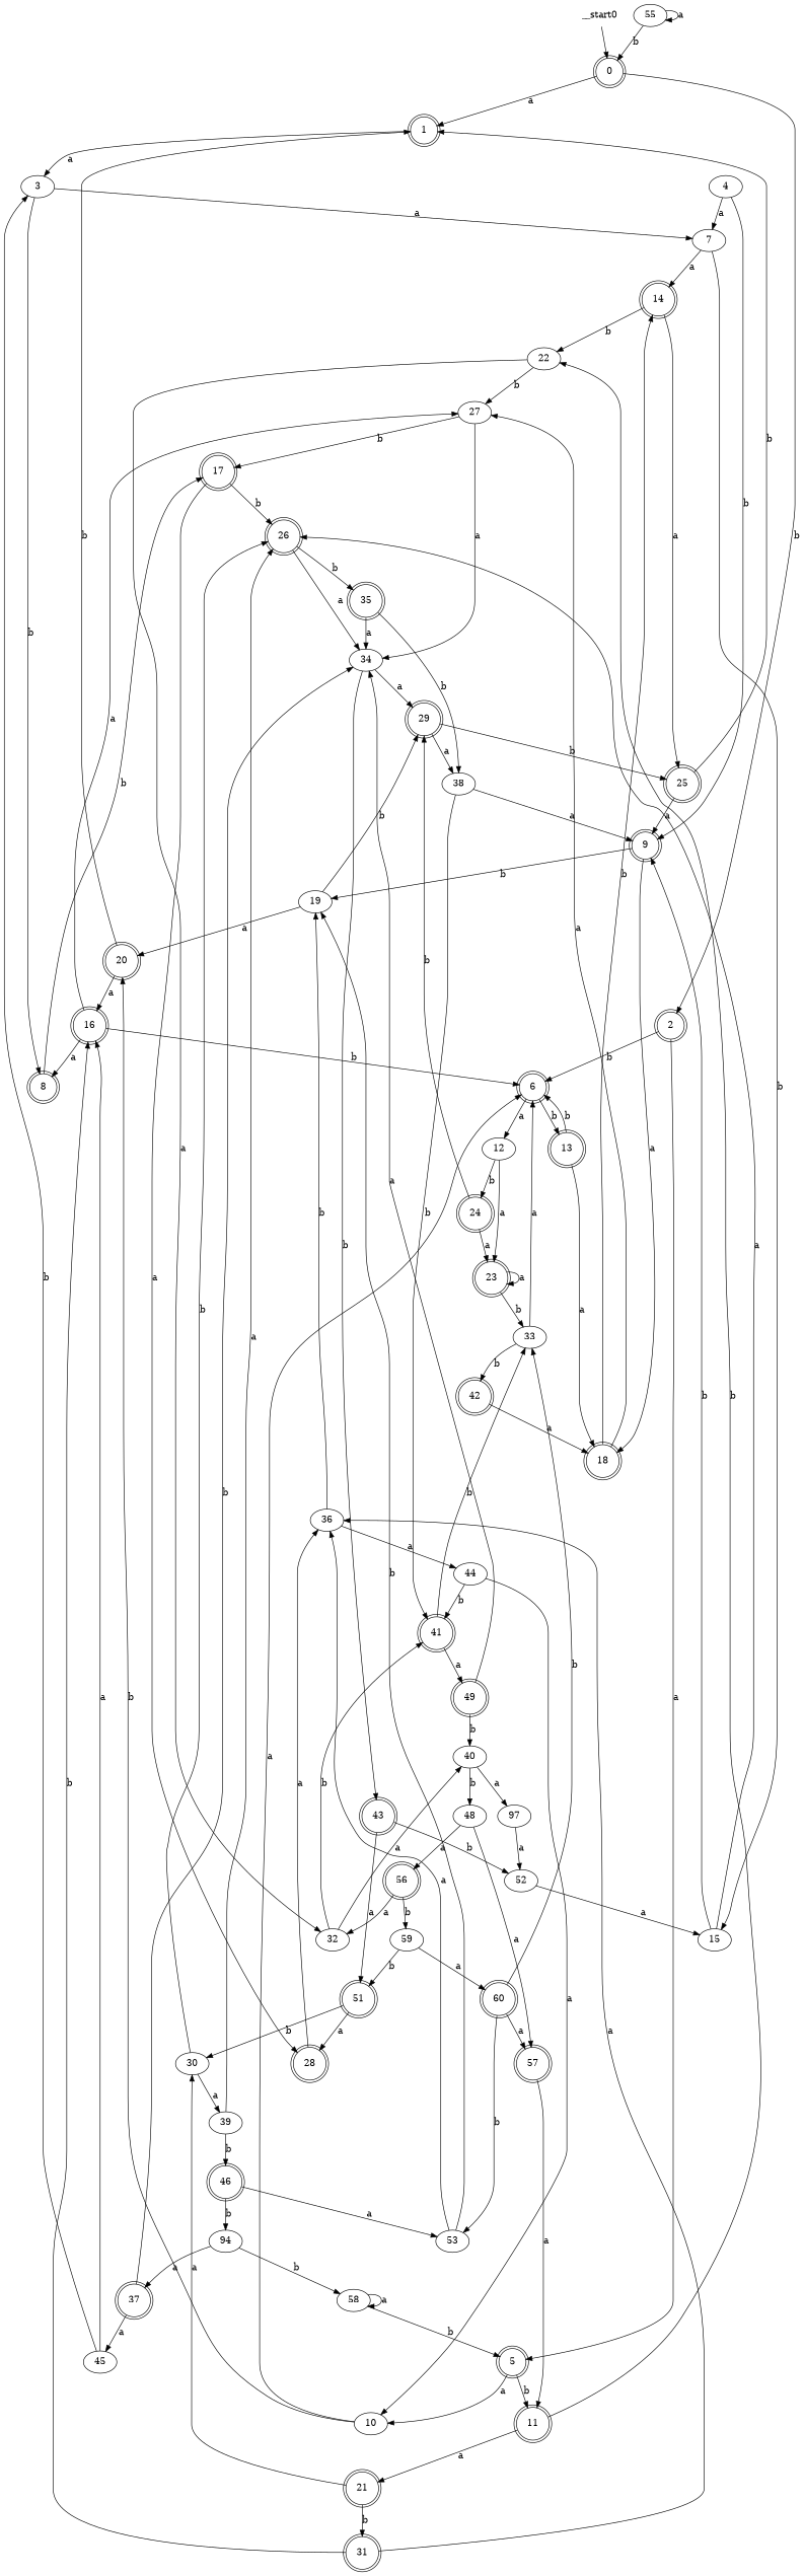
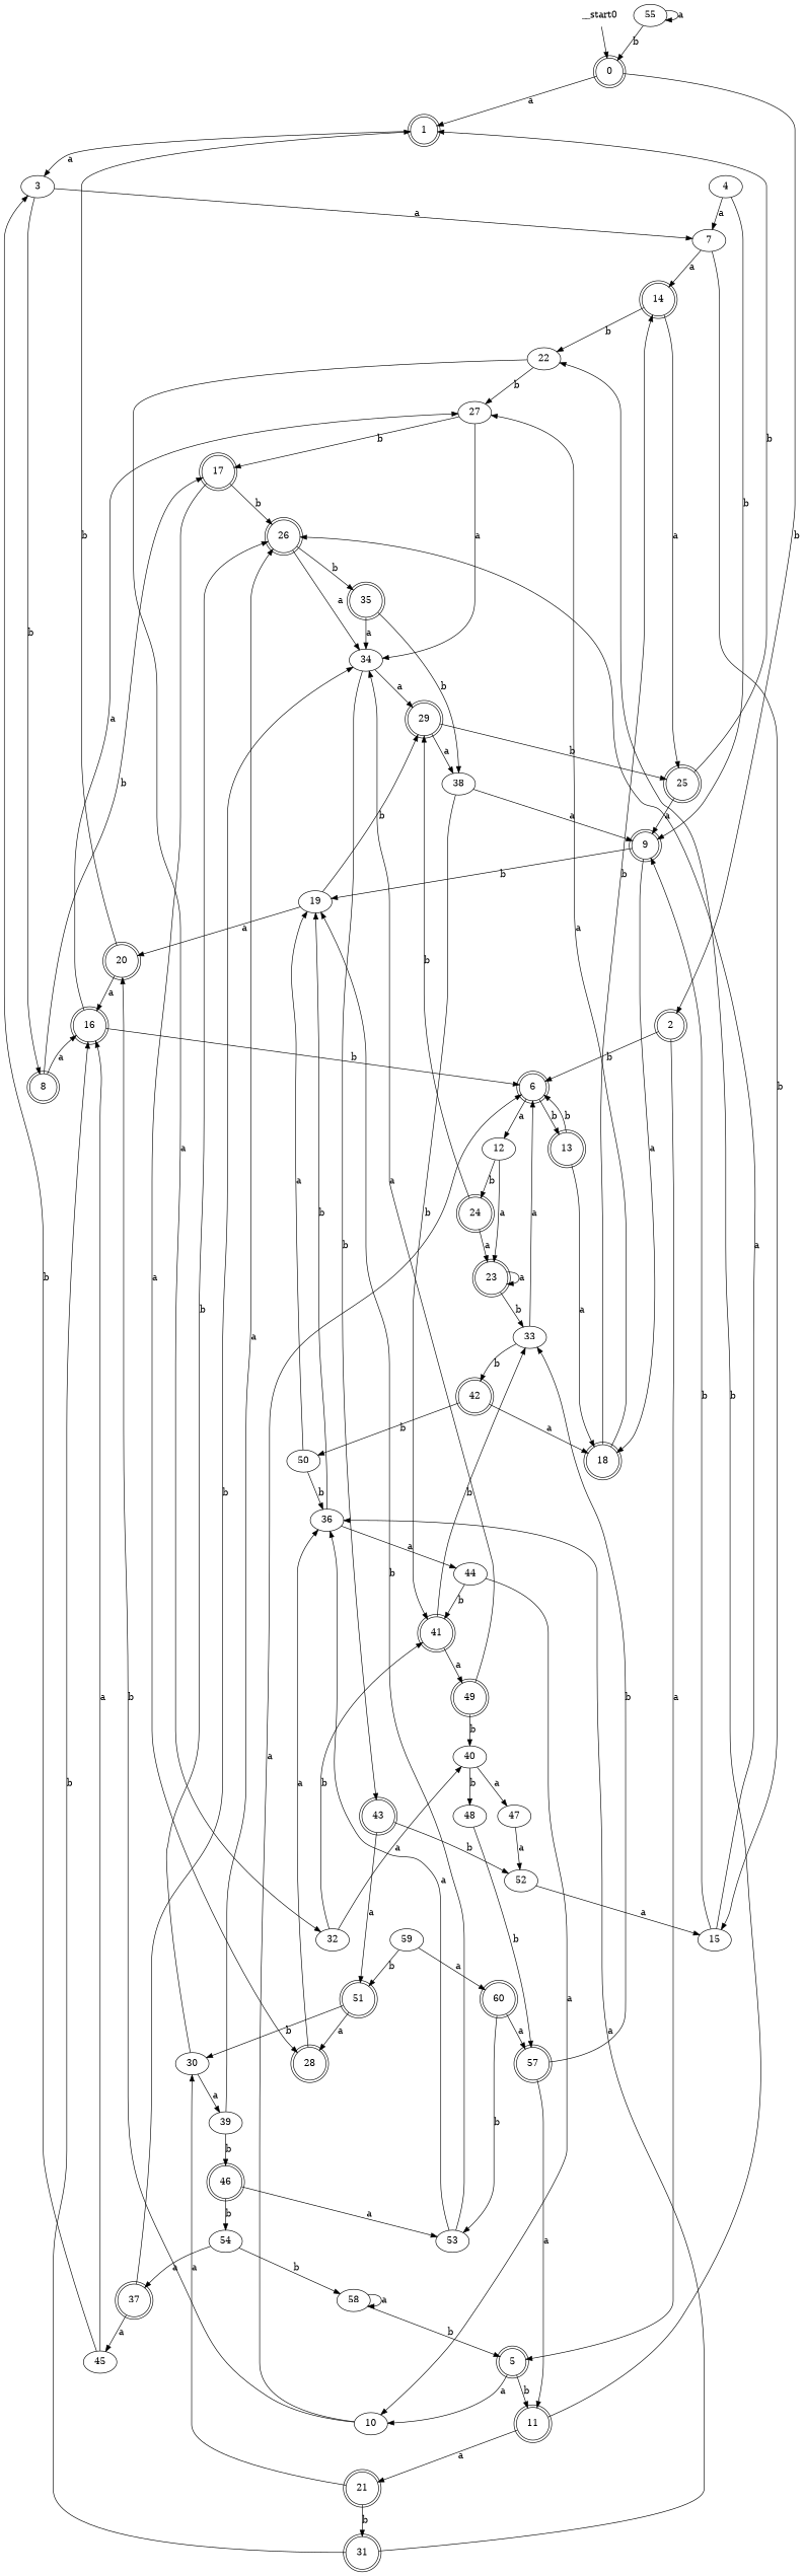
  digraph {
    node [shape=doublecircle]
    __start0 [shape=none]
    0
    1
    2
    3 [shape=""]
    5
    6
    7 [shape=""]
    8
    4 [shape=""]
    9
    10 [shape=""]
    11
    12 [shape=""]
    13
    14
    15 [shape=""]
    16
    17
    18
    19 [shape=""]
    20
    21
    22 [shape=""]
    23
    24
    25
    26
    27 [shape=""]
    28
    29
    30 [shape=""]
    31
    32 [shape=""]
    33 [shape=""]
    34 [shape=""]
    35
    36 [shape=""]
    38 [shape=""]
    39 [shape=""]
    40 [shape=""]
    41
    42
    43
    44 [shape=""]
    37
    45 [shape=""]
    46
-   47 [label=97 shape=""]
+   47 [shape=""]
    48 [shape=""]
    49
+   50 [shape=""]
    51
    52 [shape=""]
    53 [shape=""]
-   54 [label=94 shape=""]
-   56
+   54 [shape=""]
    57
    58 [shape=""]
    55 [shape=""]
    59 [shape=""]
    60
    __start0 -> 0
    0 -> 1 [label=a]
    0 -> 2 [label=b]
    1 -> 3 [label=a]
    2 -> 5 [label=a]
    2 -> 6 [label=b]
    3 -> 7 [label=a]
    3 -> 8 [label=b]
    5 -> 10 [label=a]
    5 -> 11 [label=b]
    6 -> 12 [label=a]
    6 -> 13 [label=b]
    7 -> 14 [label=a]
    7 -> 15 [label=b]
-   16 -> 8 [label=a]
+   8 -> 16 [label=a]
    8 -> 17 [label=b]
    4 -> 7 [label=a]
    4 -> 9 [label=b]
    9 -> 18 [label=a]
    9 -> 19 [label=b]
    10 -> 6 [label=a]
    10 -> 20 [label=b]
    11 -> 21 [label=a]
    11 -> 22 [label=b]
    12 -> 23 [label=a]
    12 -> 24 [label=b]
    13 -> 6 [label=b]
    13 -> 18 [label=a]
    14 -> 22 [label=b]
    14 -> 25 [label=a]
    15 -> 9 [label=b]
    15 -> 26 [label=a]
    16 -> 6 [label=b]
    16 -> 27 [label=a]
    17 -> 26 [label=b]
    17 -> 28 [label=a]
    18 -> 14 [label=b]
    18 -> 27 [label=a]
    19 -> 20 [label=a]
    19 -> 29 [label=b]
    20 -> 1 [label=b]
    20 -> 16 [label=a]
    21 -> 30 [label=a]
    21 -> 31 [label=b]
    22 -> 27 [label=b]
    22 -> 32 [label=a]
    23 -> 23 [label=a]
    23 -> 33 [label=b]
    24 -> 23 [label=a]
    24 -> 29 [label=b]
    25 -> 1 [label=b]
    25 -> 9 [label=a]
    26 -> 34 [label=a]
    26 -> 35 [label=b]
    27 -> 17 [label=b]
    27 -> 34 [label=a]
    28 -> 36 [label=a]
    29 -> 25 [label=b]
    29 -> 38 [label=a]
    30 -> 26 [label=b]
    30 -> 39 [label=a]
    31 -> 16 [label=b]
    31 -> 36 [label=a]
    32 -> 40 [label=a]
    32 -> 41 [label=b]
    33 -> 6 [label=a]
    33 -> 42 [label=b]
    34 -> 29 [label=a]
    34 -> 43 [label=b]
    35 -> 34 [label=a]
    35 -> 38 [label=b]
    36 -> 19 [label=b]
    36 -> 44 [label=a]
    38 -> 9 [label=a]
    38 -> 41 [label=b]
    39 -> 26 [label=a]
    39 -> 46 [label=b]
    40 -> 47 [label=a]
    40 -> 48 [label=b]
    41 -> 33 [label=b]
    41 -> 49 [label=a]
    42 -> 18 [label=a]
+   42 -> 50 [label=b]
    43 -> 51 [label=a]
    43 -> 52 [label=b]
    44 -> 10 [label=a]
    44 -> 41 [label=b]
    37 -> 34 [label=b]
    37 -> 45 [label=a]
    45 -> 3 [label=b]
    45 -> 16 [label=a]
    46 -> 53 [label=a]
    46 -> 54 [label=b]
    47 -> 52 [label=a]
-   48 -> 56 [label=a]
-   48 -> 57 [label=a]
+   48 -> 57 [label=b]
    49 -> 34 [label=a]
    49 -> 40 [label=b]
+   50 -> 19 [label=a]
+   50 -> 36 [label=b]
    51 -> 28 [label=a]
    51 -> 30 [label=b]
    52 -> 15 [label=a]
    53 -> 19 [label=b]
    53 -> 36 [label=a]
    54 -> 37 [label=a]
    54 -> 58 [label=b]
-   56 -> 32 [label=a]
-   56 -> 59 [label=b]
    57 -> 11 [label=a]
-   60 -> 33 [label=b]
+   57 -> 33 [label=b]
    58 -> 5 [label=b]
    58 -> 58 [label=a]
    55 -> 0 [label=b]
    55 -> 55 [label=a]
    59 -> 51 [label=b]
    59 -> 60 [label=a]
    60 -> 53 [label=b]
    60 -> 57 [label=a]
  }
